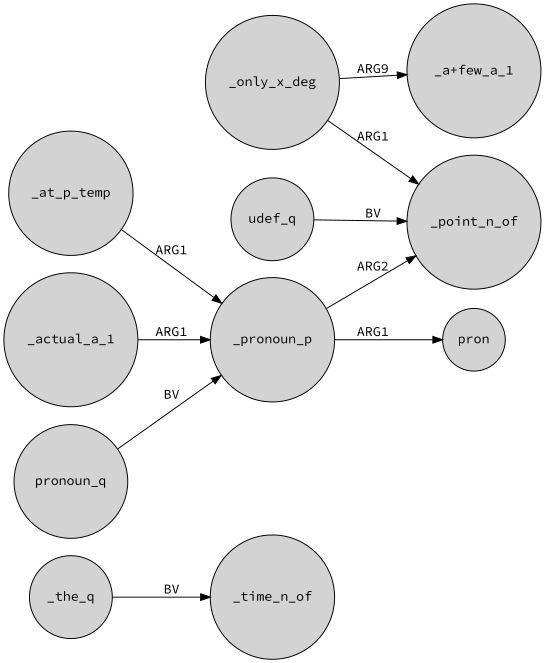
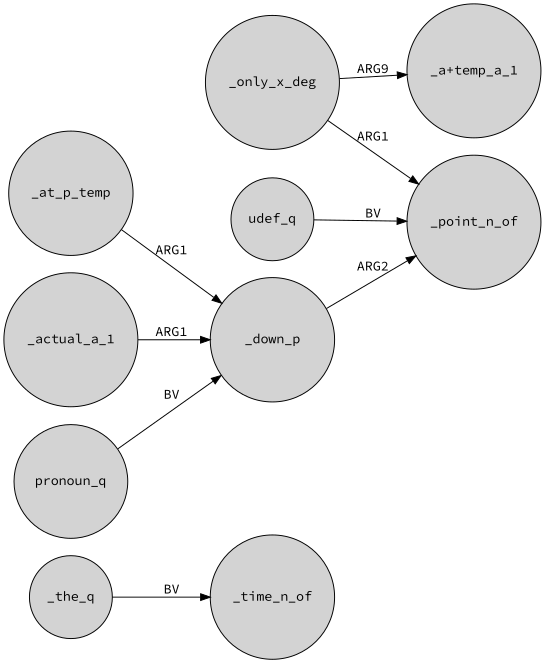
  digraph {
    fontname="Source Code Pro"
    rankdir=LR
    node [fontname="Source Code Pro" shape=circle style=filled]
    edge [fontname="Source Code Pro"]
    _the_q
    _time_n_of
-   _down_p [label=_pronoun_p]
+   _down_p
    _point_n_of
-   pron
    _at_p_temp
    _actual_a_1
    _only_x_deg
-   "_a+few_a_1"
+   "_a+few_a_1" [label="_a+temp_a_1"]
    udef_q
    pronoun_q
    _the_q -> _time_n_of [label=BV]
    _down_p -> _point_n_of [label=ARG2]
-   _down_p -> pron [label=ARG1]
    _at_p_temp -> _down_p [label=ARG1]
    _actual_a_1 -> _down_p [label=ARG1]
    _only_x_deg -> _point_n_of [label=ARG1]
    _only_x_deg -> "_a+few_a_1" [label=ARG9]
    udef_q -> _point_n_of [label=BV]
    pronoun_q -> _down_p [label=BV]
  }
